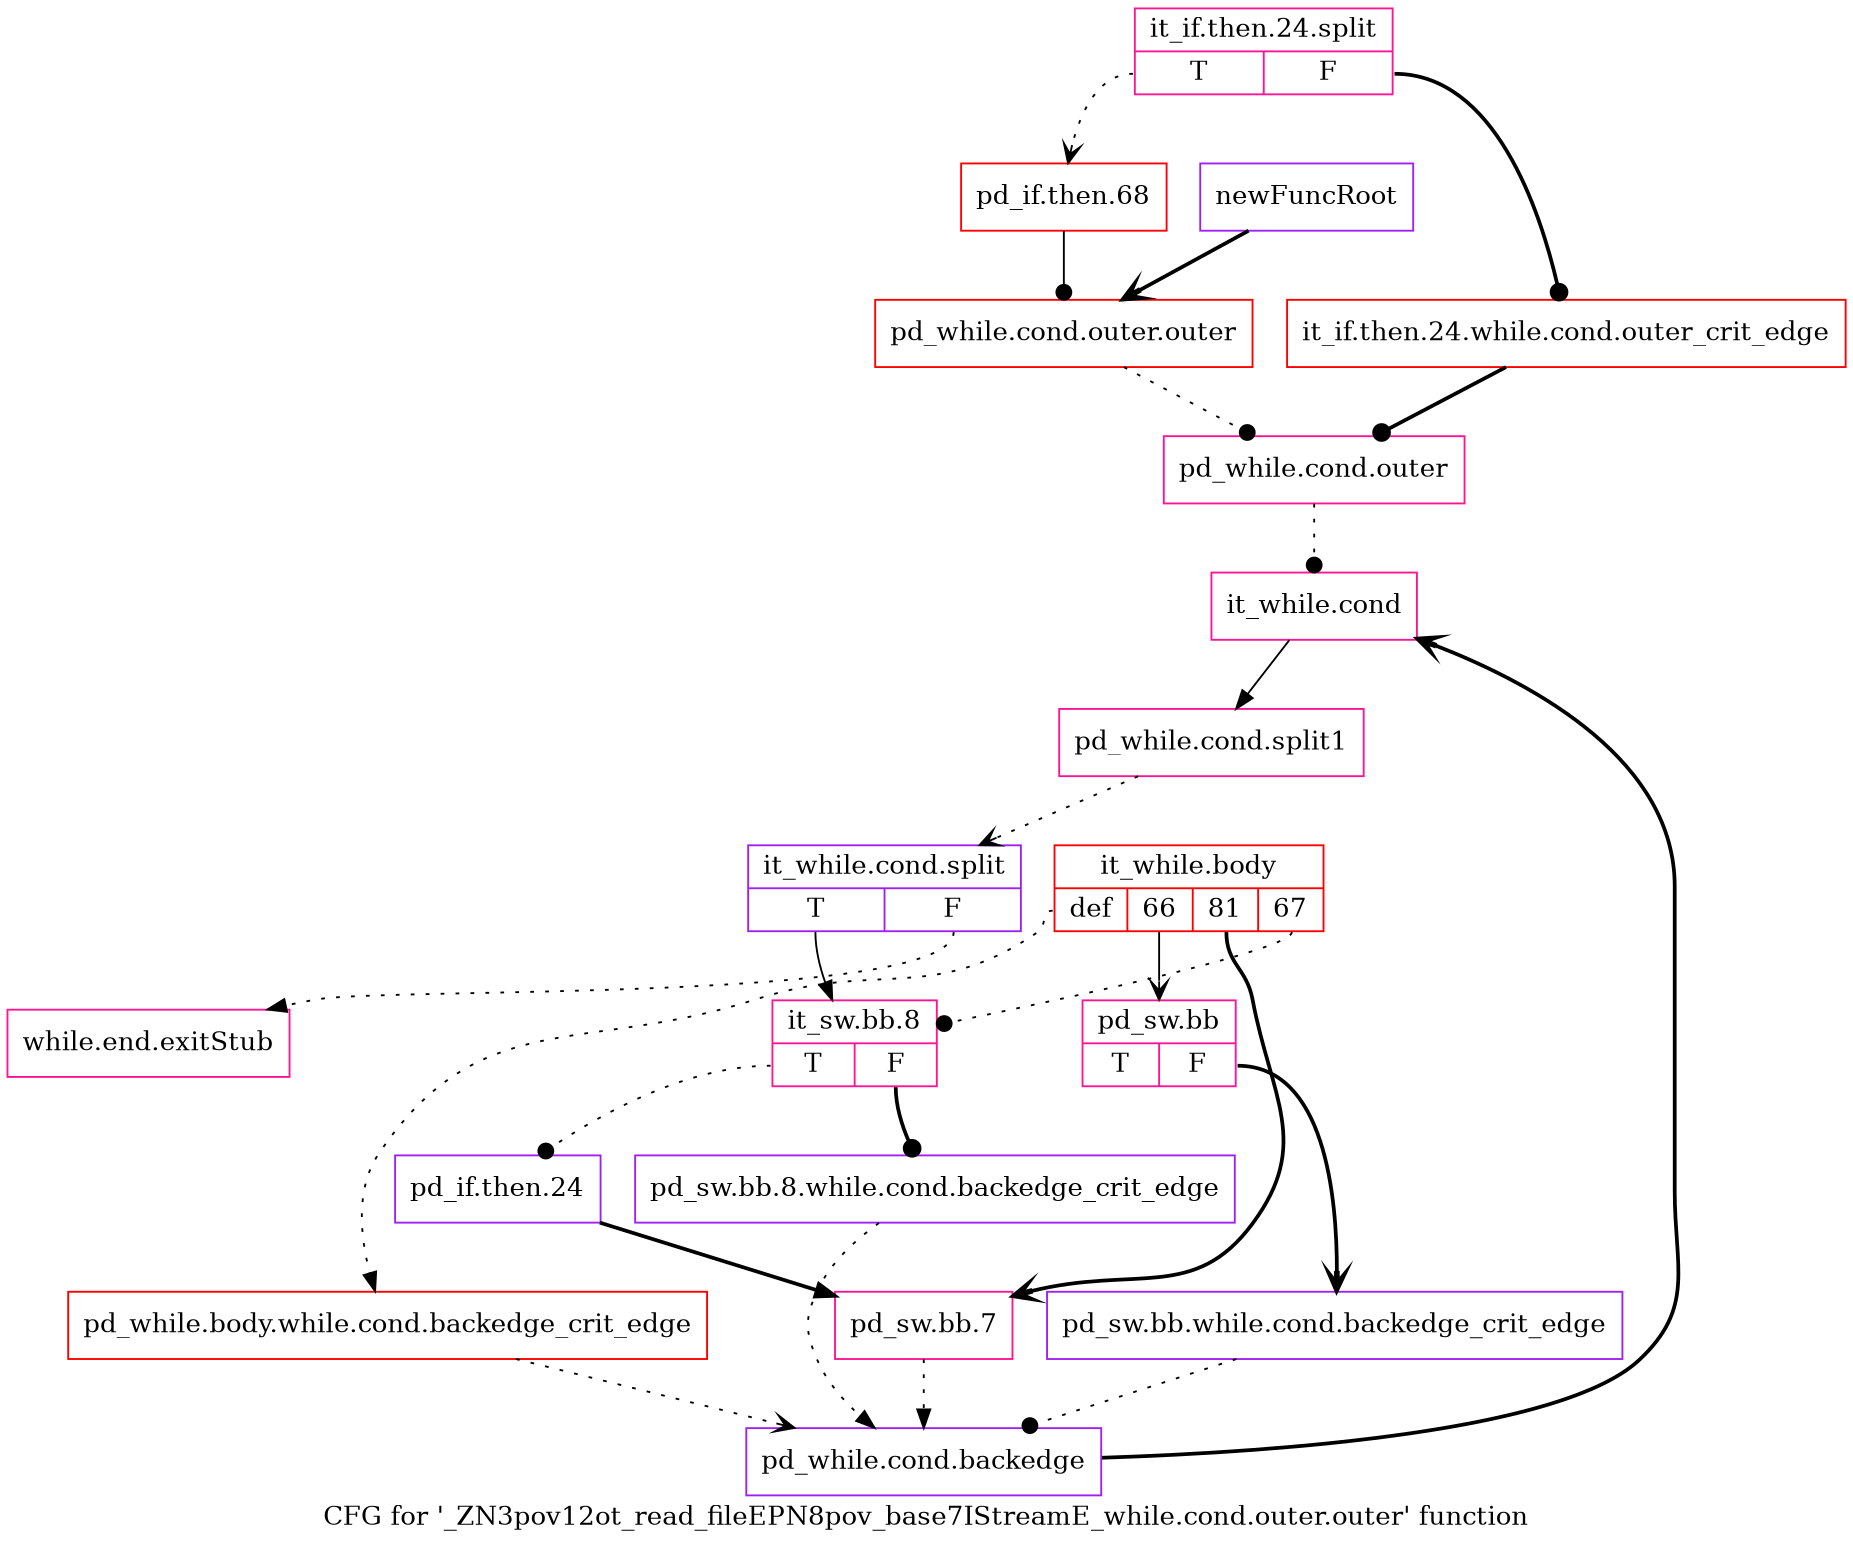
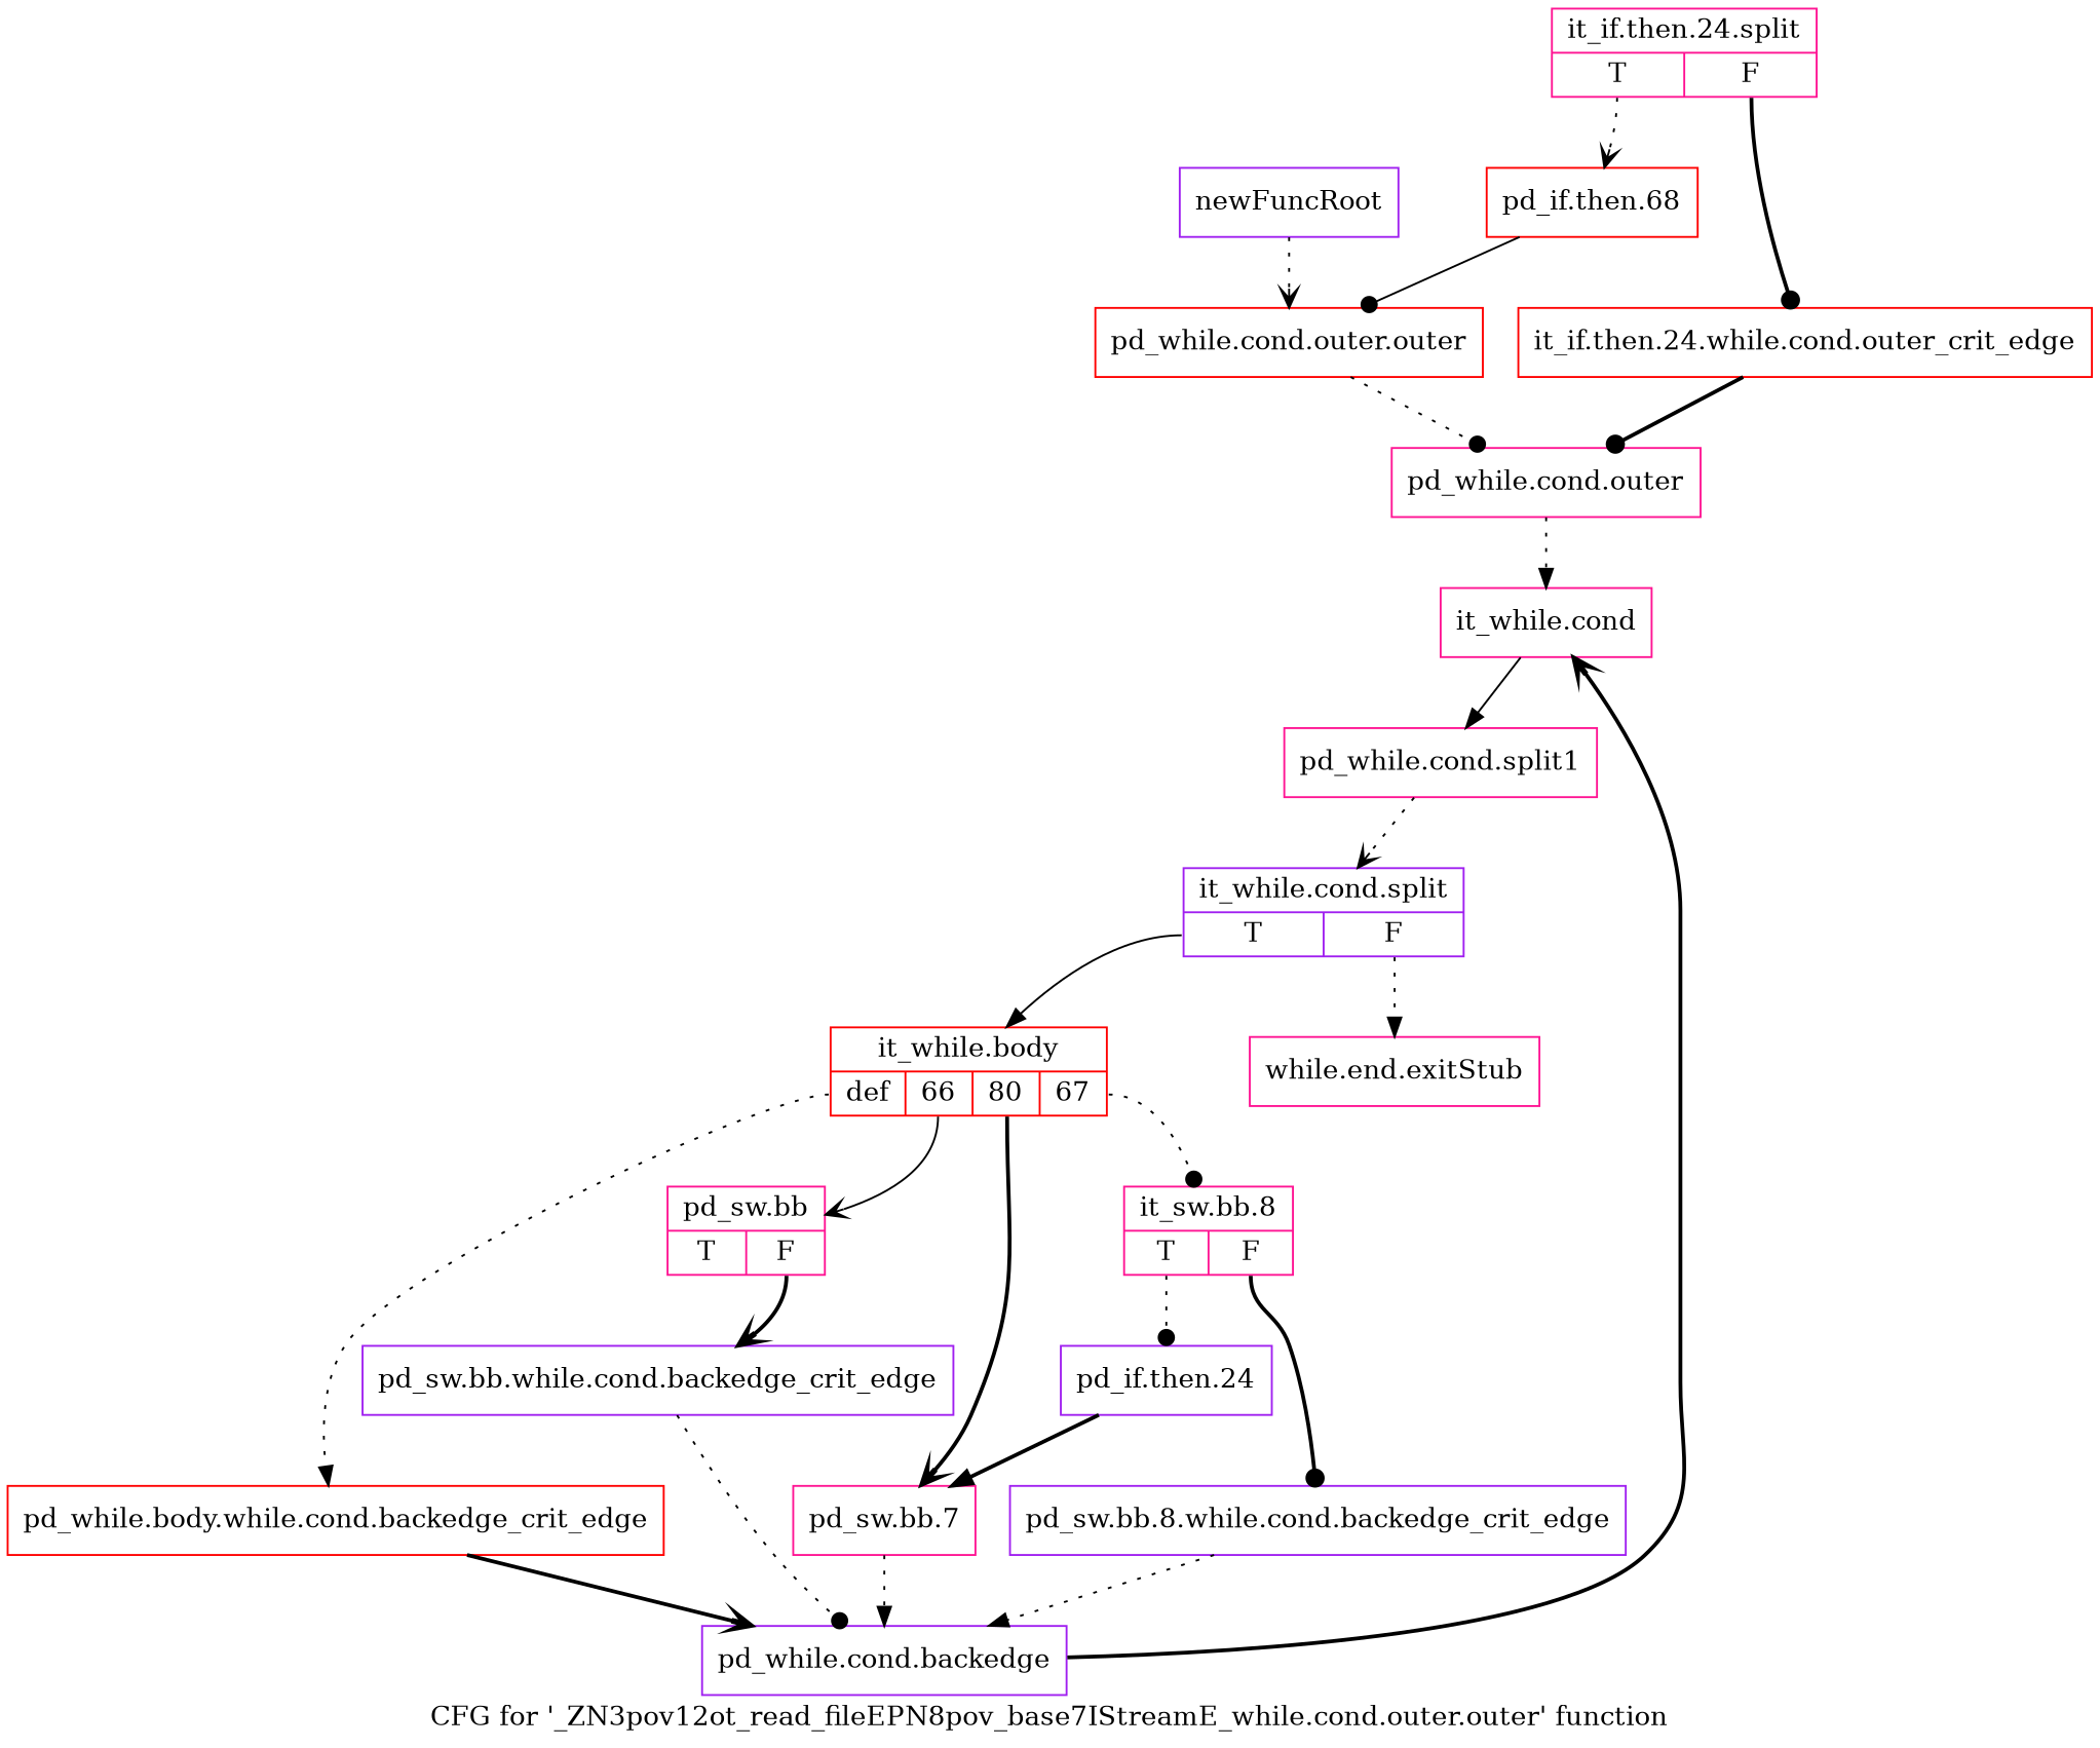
  digraph {
    label="CFG for '_ZN3pov12ot_read_fileEPN8pov_base7IStreamE_while.cond.outer.outer' function"
    node [color=deeppink shape=record]
    edge [arrowhead=dot style=dotted]
    n1 [color=purple label="{newFuncRoot}"]
    n2 [color=red label="{pd_while.cond.outer.outer}"]
    n3 [label="{pd_while.cond.outer}"]
    n4 [label="{it_while.cond}"]
    n5 [label="{while.end.exitStub}"]
    n6 [label="{pd_while.cond.split1}"]
    n7 [color=purple label="{it_while.cond.split|{<s0>T|<s1>F}}"]
-   n8 [color=red label="{it_while.body|{<s0>def|<s1>66|<s2>81|<s3>67}}"]
+   n8 [color=red label="{it_while.body|{<s0>def|<s1>66|<s2>80|<s3>67}}"]
    n9 [color=red label="{pd_while.body.while.cond.backedge_crit_edge}"]
    n10 [label="{pd_sw.bb|{<s0>T|<s1>F}}"]
    n11 [label="{pd_sw.bb.7}"]
    n12 [label="{it_sw.bb.8|{<s0>T|<s1>F}}"]
    n13 [color=purple label="{pd_while.cond.backedge}"]
    n14 [color=purple label="{pd_sw.bb.while.cond.backedge_crit_edge}"]
    n15 [color=purple label="{pd_if.then.24}"]
    n16 [color=purple label="{pd_sw.bb.8.while.cond.backedge_crit_edge}"]
    n17 [label="{it_if.then.24.split|{<s0>T|<s1>F}}"]
    n18 [color=red label="{pd_if.then.68}"]
    n19 [color=red label="{it_if.then.24.while.cond.outer_crit_edge}"]
-   n1 -> n2 [arrowhead=vee style=bold]
+   n1 -> n2 [arrowhead=vee]
    n2 -> n3
-   n3 -> n4
+   n3 -> n4 [arrowhead=normal]
    n4 -> n6 [arrowhead=normal style=solid]
    n6 -> n7 [arrowhead=vee]
    n7 -> n5 [arrowhead=normal tailport=s1]
-   n7 -> n12 [arrowhead=normal style=solid tailport=s0]
+   n7 -> n8 [arrowhead=normal style=solid tailport=s0]
    n8 -> n9 [arrowhead=normal tailport=s0]
    n8 -> n10 [arrowhead=vee style=solid tailport=s1]
    n8 -> n11 [arrowhead=vee style=bold tailport=s2]
    n8 -> n12 [tailport=s3]
-   n9 -> n13 [arrowhead=vee]
+   n9 -> n13 [arrowhead=vee style=bold]
    n10 -> n14 [arrowhead=vee style=bold tailport=s1]
    n11 -> n13 [arrowhead=normal]
    n12 -> n15 [tailport=s0]
    n12 -> n16 [style=bold tailport=s1]
    n13 -> n4 [arrowhead=vee style=bold]
    n14 -> n13
    n15 -> n11 [arrowhead=normal style=bold]
    n16 -> n13 [arrowhead=normal]
    n17 -> n18 [arrowhead=vee tailport=s0]
    n17 -> n19 [style=bold tailport=s1]
    n18 -> n2 [style=solid]
    n19 -> n3 [style=bold]
  }
